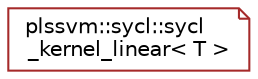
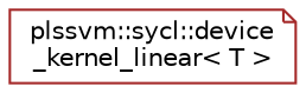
  digraph {
    rankdir=LR
-   n1 [color=brown fillcolor=white fontname=Helvetica fontsize=10 height=0.2 label="plssvm::sycl::sycl\l_kernel_linear\< T \>" shape=note style=filled width=0.4]
+   n1 [color=brown fillcolor=white fontname=Helvetica fontsize=10 height=0.2 label="plssvm::sycl::device\l_kernel_linear\< T \>" shape=note style=filled width=0.4]
  }
